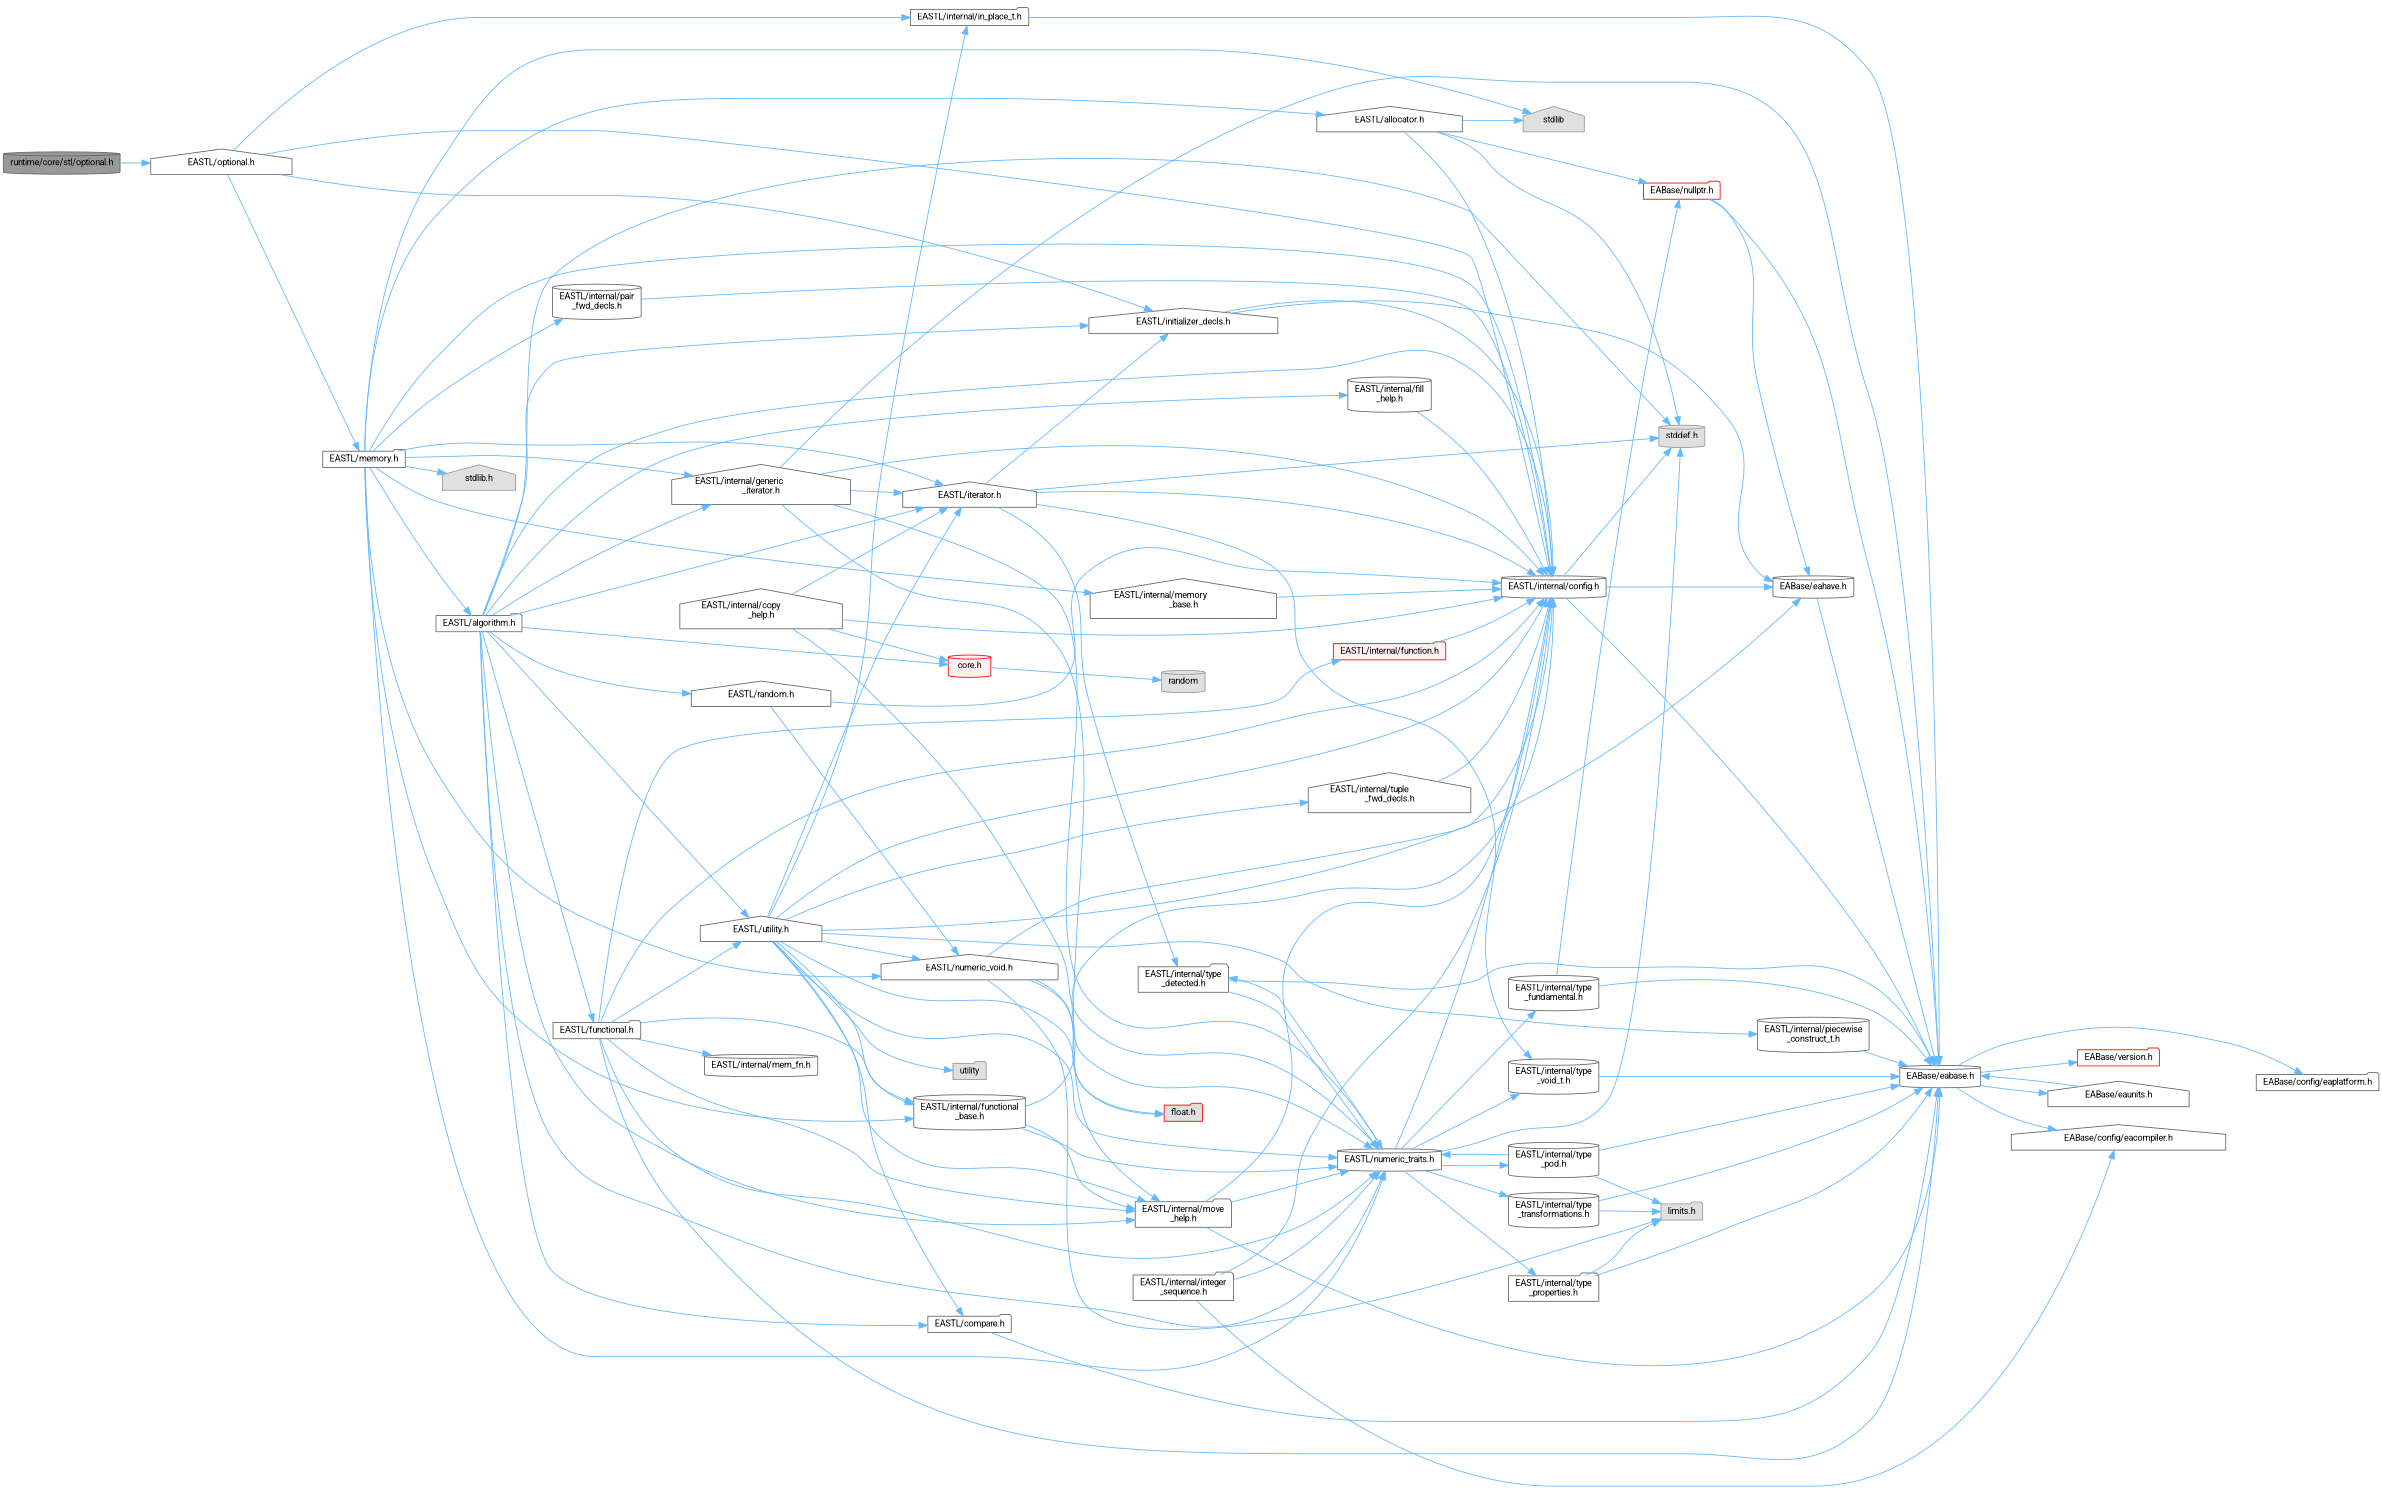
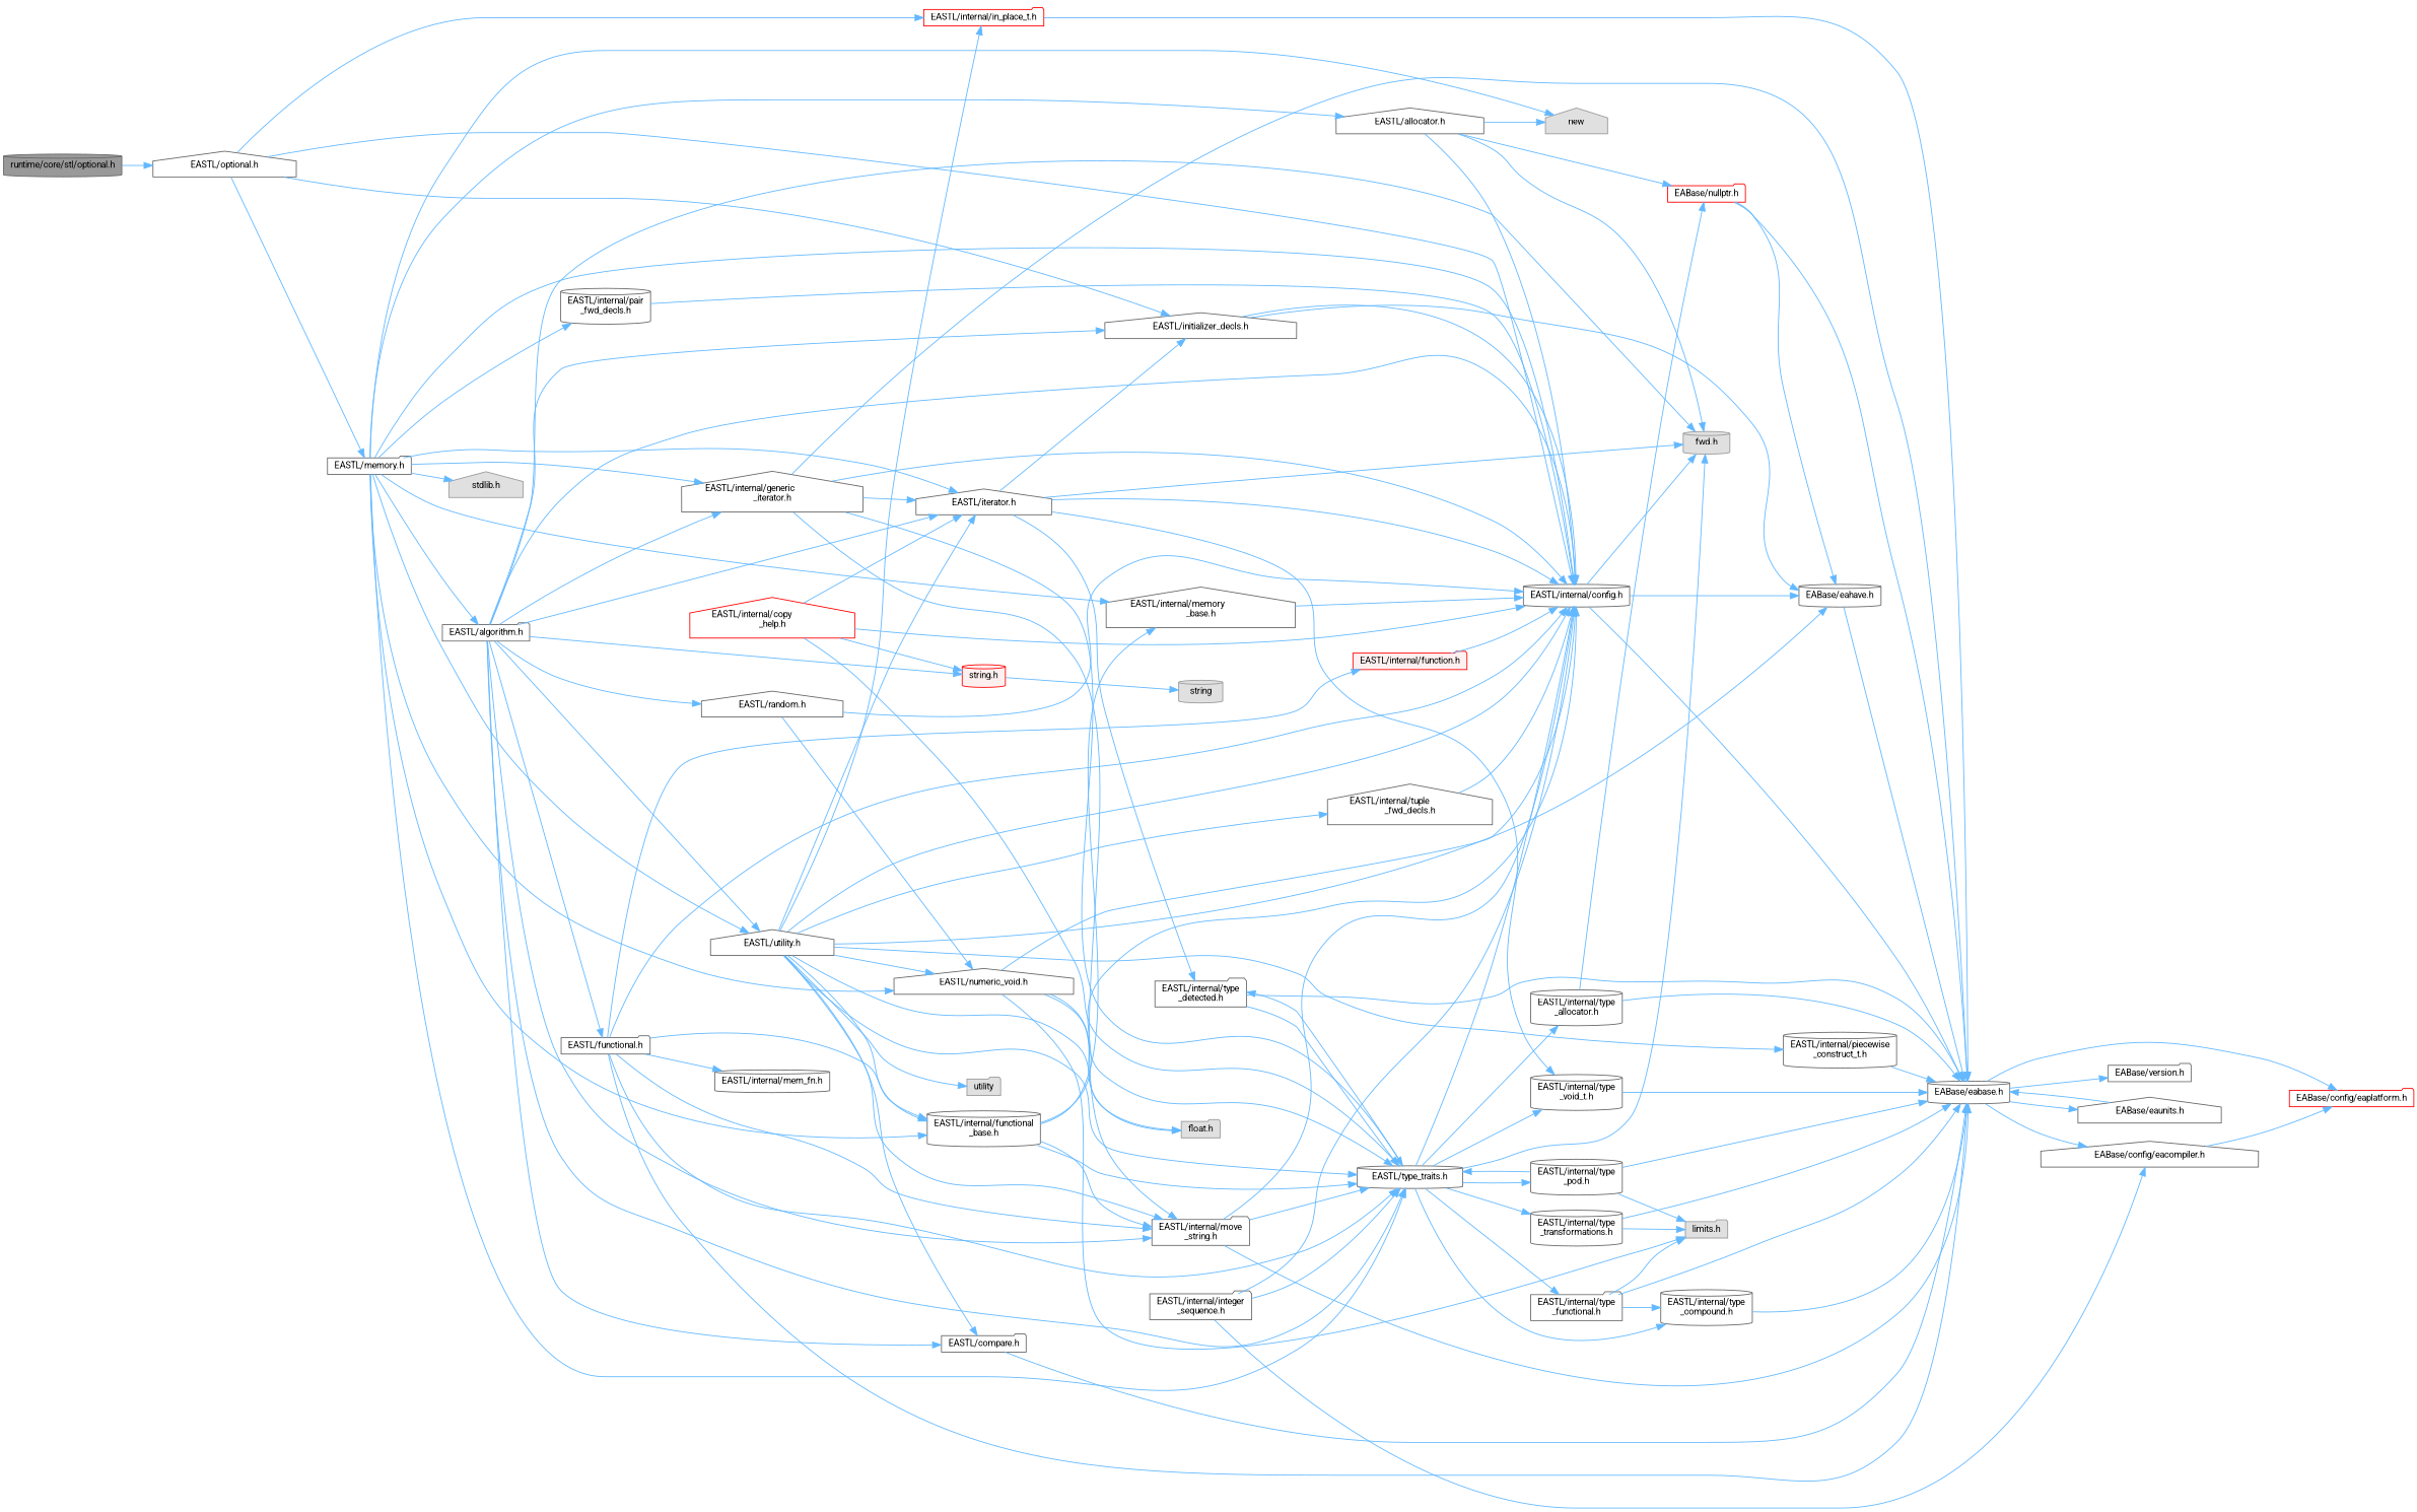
  digraph {
    fontname=Roboto
    rankdir=LR
    node [color=grey40 fillcolor=white fontname=Roboto fontsize=10 shape=cylinder style=filled]
    edge [color=steelblue1 fontname=Roboto fontsize=10 labelfontname=Helvetica labelfontsize=10 style=solid]
    n1 [color=gray40 fillcolor=grey60 fontcolor=black height=0.2 label="runtime/core/stl/optional.h" width=0.4]
    n2 [height=0.2 label="EASTL/optional.h" shape=house width=0.4]
    n3 [height=0.2 label="EASTL/internal/config.h" width=0.4]
    n4 [height=0.2 label="EASTL/initializer_decls.h" shape=house width=0.4]
    n5 [height=0.2 label="EASTL/memory.h" shape=folder width=0.4]
-   n6 [height=0.2 label="EASTL/internal/in_place_t.h" shape=folder width=0.4]
+   n6 [color=red height=0.2 label="EASTL/internal/in_place_t.h" shape=folder width=0.4]
    n7 [height=0.2 label="EABase/eabase.h" width=0.4]
    n8 [height=0.2 label="EABase/eahave.h" width=0.4]
-   n9 [color=grey60 fillcolor="#E0E0E0" height=0.2 label="stddef.h" width=0.4]
+   n9 [color=grey60 fillcolor="#E0E0E0" height=0.2 label="fwd.h" width=0.4]
    n10 [height=0.2 label="EASTL/internal/memory\l_base.h" shape=house width=0.4]
    n11 [height=0.2 label="EASTL/internal/generic\l_iterator.h" shape=house width=0.4]
    n12 [height=0.2 label="EASTL/iterator.h" shape=house width=0.4]
-   n13 [height=0.2 label="EASTL/numeric_traits.h" width=0.4]
+   n13 [height=0.2 label="EASTL/type_traits.h" width=0.4]
    n14 [height=0.2 label="EASTL/internal/pair\l_fwd_decls.h" width=0.4]
    n15 [height=0.2 label="EASTL/internal/functional\l_base.h" width=0.4]
    n16 [height=0.2 label="EASTL/algorithm.h" shape=folder width=0.4]
    n17 [height=0.2 label="EASTL/utility.h" shape=house width=0.4]
    n18 [height=0.2 label="EASTL/numeric_void.h" shape=house width=0.4]
    n19 [height=0.2 label="EASTL/allocator.h" shape=house width=0.4]
-   n20 [color=grey60 fillcolor="#E0E0E0" height=0.2 label=stdlib shape=house width=0.4]
+   n20 [color=grey60 fillcolor="#E0E0E0" height=0.2 label=new shape=house width=0.4]
    n21 [color=grey60 fillcolor="#E0E0E0" height=0.2 label="stdlib.h" shape=house width=0.4]
    n22 [height=0.2 label="EABase/config/eacompiler.h" shape=house width=0.4]
-   n23 [height=0.2 label="EABase/config/eaplatform.h" shape=folder width=0.4]
-   n24 [color=red height=0.2 label="EABase/version.h" shape=folder width=0.4]
+   n23 [color=red height=0.2 label="EABase/config/eaplatform.h" shape=folder width=0.4]
+   n24 [height=0.2 label="EABase/version.h" shape=folder width=0.4]
    n25 [height=0.2 label="EABase/eaunits.h" shape=house width=0.4]
-   n26 [height=0.2 label="EASTL/internal/move\l_help.h" shape=folder width=0.4]
+   n26 [height=0.2 label="EASTL/internal/move\l_string.h" shape=folder width=0.4]
    n27 [height=0.2 label="EASTL/internal/type\l_void_t.h" width=0.4]
    n28 [height=0.2 label="EASTL/internal/type\l_detected.h" shape=folder width=0.4]
-   n29 [height=0.2 label="EASTL/internal/type\l_fundamental.h" width=0.4]
+   n29 [height=0.2 label="EASTL/internal/type\l_allocator.h" width=0.4]
    n30 [height=0.2 label="EASTL/internal/type\l_transformations.h" width=0.4]
-   n31 [height=0.2 label="EASTL/internal/type\l_properties.h" shape=folder width=0.4]
+   n31 [height=0.2 label="EASTL/internal/type\l_functional.h" shape=folder width=0.4]
+   n32 [height=0.2 label="EASTL/internal/type\l_compound.h" width=0.4]
    n33 [height=0.2 label="EASTL/internal/type\l_pod.h" width=0.4]
-   n34 [color=red fillcolor="#FFF0F0" height=0.2 label="core.h" width=0.4]
-   n35 [height=0.2 label="EASTL/internal/fill\l_help.h" width=0.4]
+   n34 [color=red fillcolor="#FFF0F0" height=0.2 label="string.h" width=0.4]
    n36 [height=0.2 label="EASTL/functional.h" shape=folder width=0.4]
    n37 [height=0.2 label="EASTL/compare.h" shape=folder width=0.4]
    n38 [height=0.2 label="EASTL/random.h" shape=house width=0.4]
    n39 [height=0.2 label="EASTL/internal/tuple\l_fwd_decls.h" shape=house width=0.4]
    n40 [height=0.2 label="EASTL/internal/piecewise\l_construct_t.h" width=0.4]
    n41 [color=grey60 fillcolor="#E0E0E0" height=0.2 label=utility shape=folder width=0.4]
-   n42 [color=red fillcolor="#E0E0E0" height=0.2 label="float.h" shape=folder width=0.4]
+   n42 [color=grey60 fillcolor="#E0E0E0" height=0.2 label="float.h" shape=folder width=0.4]
    n43 [color=grey60 fillcolor="#E0E0E0" height=0.2 label="limits.h" shape=folder width=0.4]
    n44 [color=red height=0.2 label="EABase/nullptr.h" shape=folder width=0.4]
-   n45 [height=0.2 label="EASTL/internal/copy\l_help.h" shape=house width=0.4]
-   n46 [color=grey60 fillcolor="#E0E0E0" height=0.2 label=random width=0.4]
+   n45 [color=red height=0.2 label="EASTL/internal/copy\l_help.h" shape=house width=0.4]
+   n46 [color=grey60 fillcolor="#E0E0E0" height=0.2 label=string width=0.4]
    n47 [height=0.2 label="EASTL/internal/mem_fn.h" width=0.4]
    n48 [color=red fillcolor="#FFF0F0" height=0.2 label="EASTL/internal/function.h" shape=folder width=0.4]
    n49 [height=0.2 label="EASTL/internal/integer\l_sequence.h" shape=folder width=0.4]
    n1 -> n2
    n2 -> n3
    n2 -> n4
    n2 -> n5
    n2 -> n6
    n3 -> n7
    n3 -> n8
    n3 -> n9
    n4 -> n3
    n4 -> n8
    n5 -> n3
    n5 -> n10
    n5 -> n11
    n5 -> n12
    n5 -> n13
    n5 -> n14
    n5 -> n15
    n5 -> n16
-   n36 -> n17
+   n5 -> n17
    n5 -> n18
    n5 -> n19
    n5 -> n20
    n5 -> n21
    n6 -> n7
    n7 -> n22
    n7 -> n23
    n7 -> n24
    n7 -> n25
    n8 -> n7
    n10 -> n3
    n11 -> n3
    n11 -> n7
    n11 -> n12
    n11 -> n13
    n11 -> n26
    n12 -> n3
    n12 -> n4
    n12 -> n9
    n12 -> n27
    n12 -> n28
    n13 -> n3
    n13 -> n9
    n13 -> n27
    n13 -> n28
    n13 -> n29
    n13 -> n30
    n13 -> n31
+   n13 -> n32
    n13 -> n33
    n14 -> n3
    n15 -> n3
+   n15 -> n10
    n15 -> n13
    n15 -> n26
    n16 -> n3
    n16 -> n4
    n16 -> n9
    n16 -> n11
    n16 -> n12
    n16 -> n13
    n16 -> n17
    n16 -> n26
    n16 -> n34
-   n16 -> n35
    n16 -> n36
    n16 -> n37
    n16 -> n38
    n17 -> n3
    n17 -> n6
    n17 -> n8
    n17 -> n12
    n17 -> n13
    n17 -> n15
    n17 -> n18
    n17 -> n26
    n17 -> n37
    n17 -> n39
    n17 -> n40
    n17 -> n41
    n17 -> n42
    n18 -> n3
    n18 -> n13
    n18 -> n42
    n18 -> n43
    n19 -> n3
    n19 -> n9
    n19 -> n20
    n19 -> n44
+   n22 -> n23
    n25 -> n7
    n26 -> n3
    n26 -> n7
    n26 -> n13
    n27 -> n7
    n28 -> n7
    n28 -> n13
    n29 -> n7
    n29 -> n44
    n30 -> n7
    n30 -> n43
    n31 -> n7
+   n31 -> n32
    n31 -> n43
+   n32 -> n7
    n33 -> n7
    n33 -> n13
    n33 -> n43
    n34 -> n46
-   n35 -> n3
    n36 -> n3
    n36 -> n7
    n36 -> n13
    n36 -> n15
    n36 -> n26
    n36 -> n47
    n36 -> n48
    n37 -> n7
    n38 -> n3
    n38 -> n18
    n39 -> n3
    n40 -> n7
    n44 -> n7
    n44 -> n8
    n45 -> n3
    n45 -> n12
    n45 -> n13
    n45 -> n34
    n48 -> n3
    n49 -> n3
    n49 -> n13
    n49 -> n22
  }
